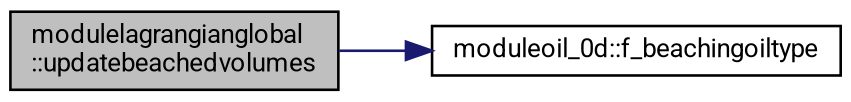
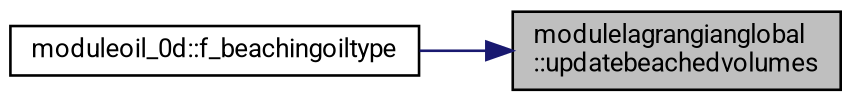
  digraph {
    rankdir=LR
    fontname=Roboto
    node [color=black fontname=Roboto fontsize=10 shape=record style=filled]
    n1 [fillcolor=grey75 fontcolor=black height=0.2 label="modulelagrangianglobal\l::updatebeachedvolumes" width=0.4]
    n2 [fillcolor=white height=0.2 label="moduleoil_0d::f_beachingoiltype" width=0.4]
-   n1 -> n2 [color=midnightblue fontname=Roboto fontsize=10 labelfontname=Helvetica labelfontsize=10 style=solid]
+   n2 -> n1 [color=midnightblue fontname=Roboto fontsize=10 labelfontname=Helvetica labelfontsize=10 style=solid]
  }
